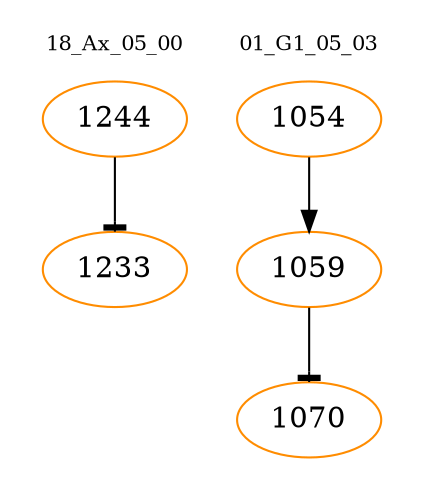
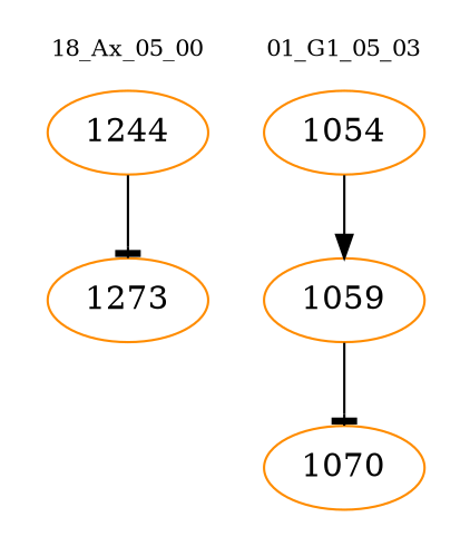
  digraph {
    node [color=darkorange]
    edge [arrowhead=tee color=black]
    n1 [label=1244]
-   n2 [label=1233]
+   n2 [label=1273]
    n3 [label=1059]
    n4 [label=1054]
    n5 [label=1070]
    subgraph cluster_1 {
      color=white
      fontsize=10
      label="18_Ax_05_00"
      n1
      n2
    }
    subgraph cluster_2 {
      color=white
      fontsize=10
      label="01_G1_05_03"
      n3
      n4
      n5
    }
    n1 -> n2
    n3 -> n5
    n4 -> n3 [arrowhead=normal]
  }
